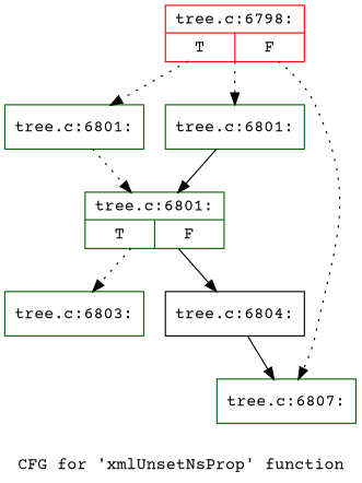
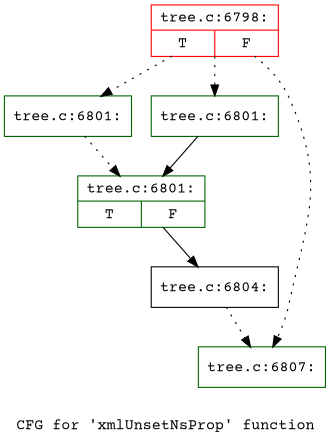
  digraph {
    fontname="Courier Prime"
    label="CFG for 'xmlUnsetNsProp' function"
    node [color=darkgreen fontname="Courier Prime" shape=record]
    edge [fontname="Courier Prime" style=dotted]
    n1 [color=red label="{tree.c:6798:|{<s0>T|<s1>F}}"]
    n2 [label="{tree.c:6801:}"]
    n3 [label="{tree.c:6801:}"]
    n4 [label="{tree.c:6807:}"]
    n5 [label="{tree.c:6801:|{<s0>T|<s1>F}}"]
-   n6 [label="{tree.c:6803:}"]
    n7 [color=black label="{tree.c:6804:}"]
    n1 -> n2
    n1 -> n3
    n1 -> n4
    n2 -> n5
    n3 -> n5 [style=solid]
-   n5 -> n6
    n5 -> n7 [style=solid]
-   n7 -> n4 [style=solid]
+   n7 -> n4
  }
